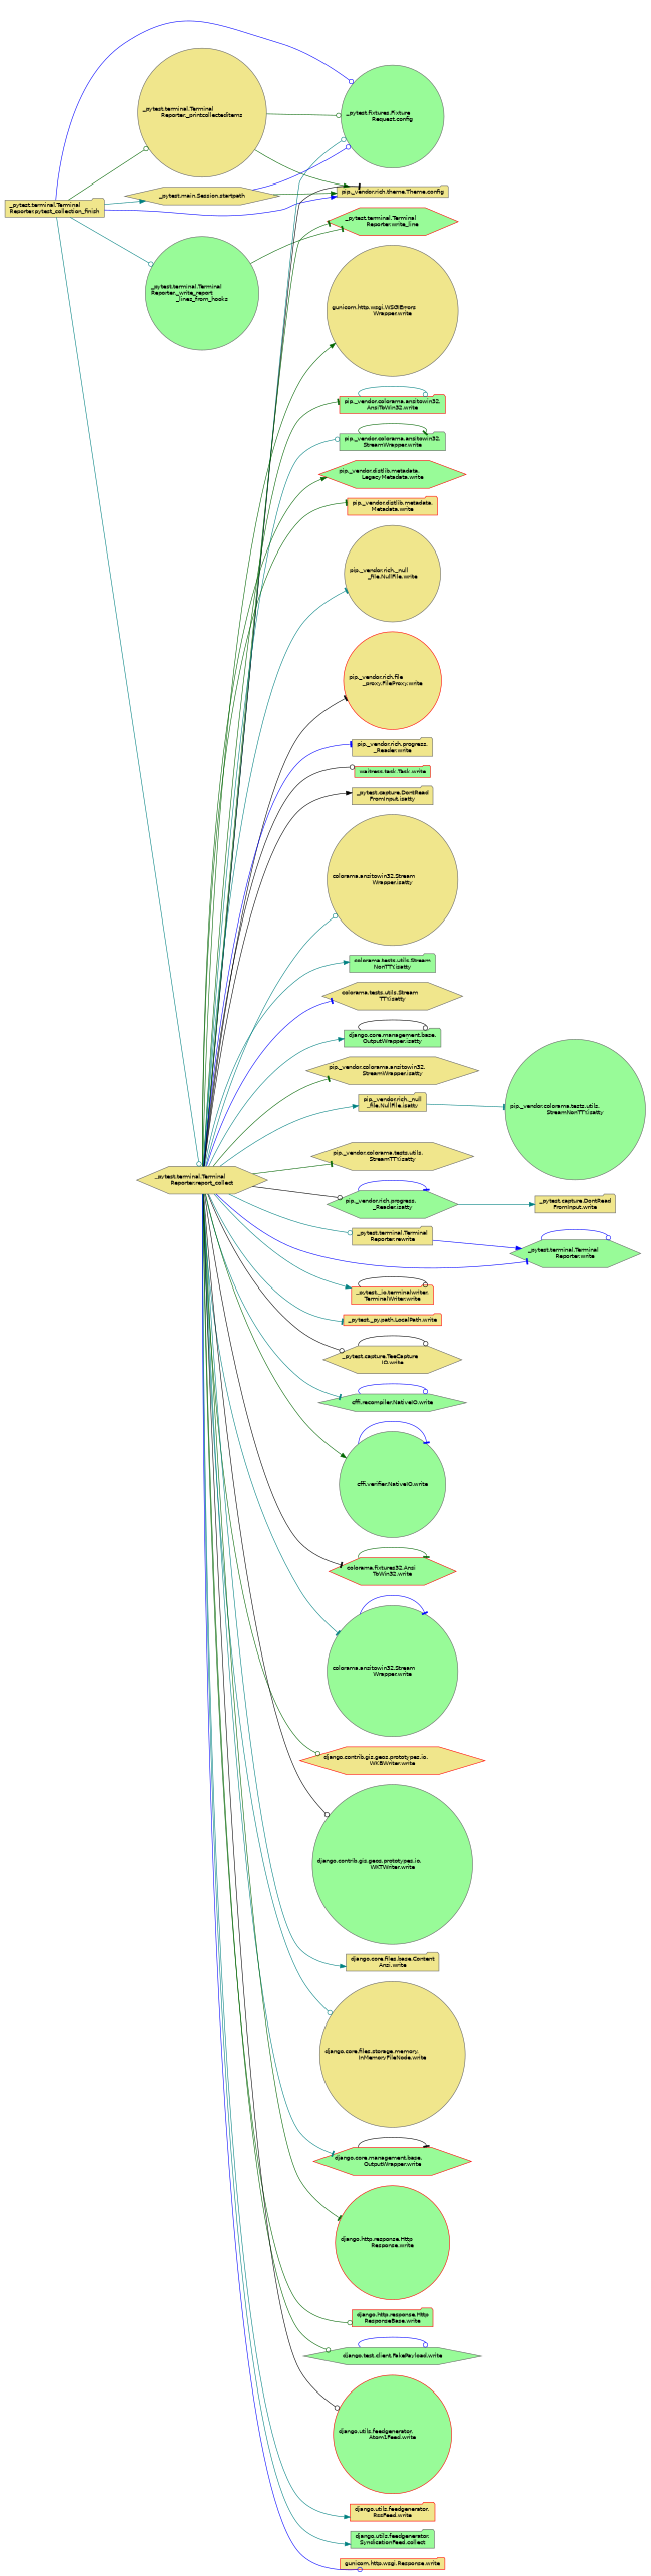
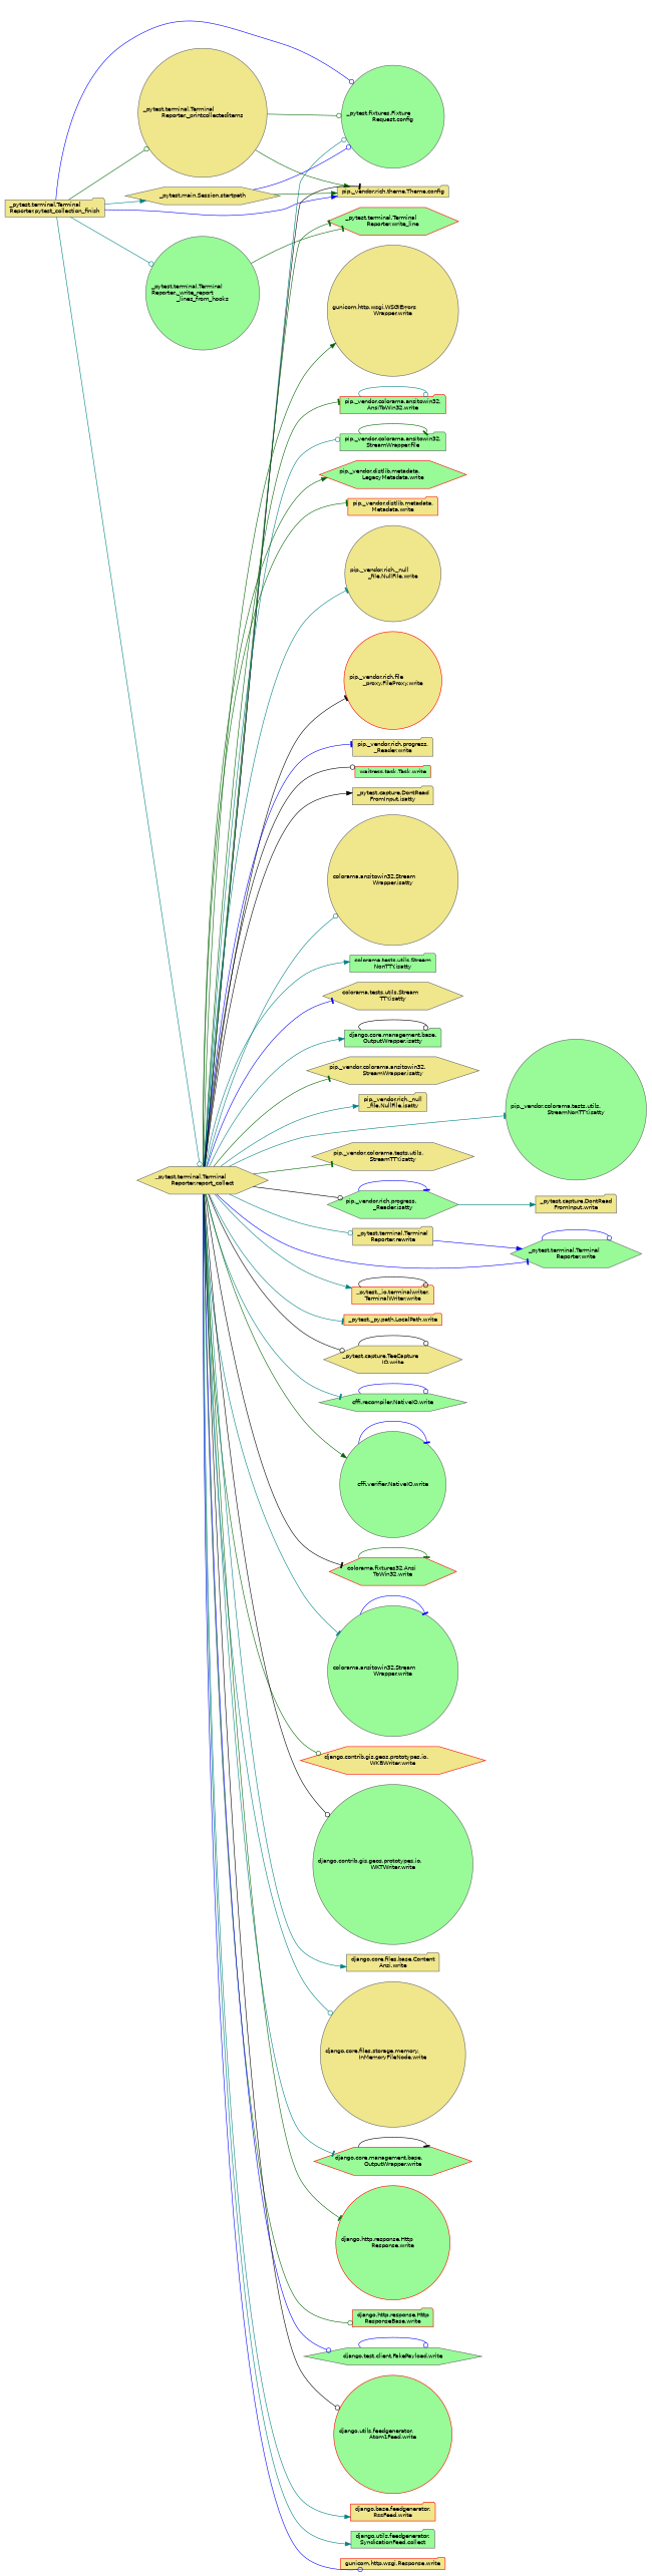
  digraph {
    rankdir=LR
    node [color=grey40 fillcolor=khaki fontname=Helvetica fontsize=10 shape=folder style=filled]
    edge [arrowhead=odot color=teal fontname=Helvetica fontsize=10 labelfontname=Helvetica labelfontsize=10 style=solid]
    n1 [color=gray40 fontcolor=black height=0.2 label="_pytest.terminal.Terminal\lReporter.pytest_collection_finish" width=0.4]
    n2 [height=0.2 label="_pytest.terminal.Terminal\lReporter._printcollecteditems" shape=circle width=0.4]
    n3 [fillcolor=palegreen height=0.2 label="_pytest.fixtures.Fixture\lRequest.config" shape=circle width=0.4]
    n4 [height=0.2 label="pip._vendor.rich.theme.Theme.config" width=0.4]
    n5 [fillcolor=palegreen height=0.2 label="_pytest.terminal.Terminal\lReporter._write_report\l_lines_from_hooks" shape=circle width=0.4]
    n6 [height=0.2 label="_pytest.terminal.Terminal\lReporter.report_collect" shape=hexagon width=0.4]
    n7 [height=0.2 label="_pytest.main.Session.startpath" shape=hexagon width=0.4]
    n8 [color=red fillcolor=palegreen height=0.2 label="_pytest.terminal.Terminal\lReporter.write_line" shape=hexagon width=0.4]
    n9 [height=0.2 label="_pytest.capture.DontRead\lFromInput.isatty" width=0.4]
    n10 [height=0.2 label="colorama.ansitowin32.Stream\lWrapper.isatty" shape=circle width=0.4]
    n11 [fillcolor=palegreen height=0.2 label="colorama.tests.utils.Stream\lNonTTY.isatty" width=0.4]
    n12 [height=0.2 label="colorama.tests.utils.Stream\lTTY.isatty" shape=hexagon width=0.4]
    n13 [fillcolor=palegreen height=0.2 label="django.core.management.base.\lOutputWrapper.isatty" width=0.4]
    n14 [height=0.2 label="pip._vendor.colorama.ansitowin32.\lStreamWrapper.isatty" shape=hexagon width=0.4]
    n15 [fillcolor=palegreen height=0.2 label="pip._vendor.colorama.tests.utils.\lStreamNonTTY.isatty" shape=circle width=0.4]
    n16 [height=0.2 label="pip._vendor.colorama.tests.utils.\lStreamTTY.isatty" shape=hexagon width=0.4]
    n17 [height=0.2 label="pip._vendor.rich._null\l_file.NullFile.isatty" width=0.4]
    n18 [fillcolor=palegreen height=0.2 label="pip._vendor.rich.progress.\l_Reader.isatty" shape=hexagon width=0.4]
    n19 [height=0.2 label="_pytest.terminal.Terminal\lReporter.rewrite" width=0.4]
    n20 [fillcolor=palegreen height=0.2 label="_pytest.terminal.Terminal\lReporter.write" shape=hexagon width=0.4]
    n21 [color=red height=0.2 label="_pytest._io.terminalwriter.\lTerminalWriter.write" width=0.4]
    n22 [color=red height=0.2 label="_pytest._py.path.LocalPath.write" width=0.4]
    n23 [height=0.2 label="_pytest.capture.TeeCapture\lIO.write" shape=hexagon width=0.4]
    n24 [fillcolor=palegreen height=0.2 label="cffi.recompiler.NativeIO.write" shape=hexagon width=0.4]
    n25 [fillcolor=palegreen height=0.2 label="cffi.verifier.NativeIO.write" shape=circle width=0.4]
    n26 [color=red fillcolor=palegreen height=0.2 label="colorama.fixtures32.Ansi\lToWin32.write" shape=hexagon width=0.4]
    n27 [fillcolor=palegreen height=0.2 label="colorama.ansitowin32.Stream\lWrapper.write" shape=circle width=0.4]
    n28 [color=red height=0.2 label="django.contrib.gis.geos.prototypes.io.\lWKBWriter.write" shape=hexagon width=0.4]
    n29 [fillcolor=palegreen height=0.2 label="django.contrib.gis.geos.prototypes.io.\lWKTWriter.write" shape=circle width=0.4]
    n30 [height=0.2 label="django.core.files.base.Content\lAnsi.write" width=0.4]
    n31 [height=0.2 label="django.core.files.storage.memory.\lInMemoryFileNode.write" shape=circle width=0.4]
    n32 [color=red fillcolor=palegreen height=0.2 label="django.core.management.base.\lOutputWrapper.write" shape=hexagon width=0.4]
    n33 [color=red fillcolor=palegreen height=0.2 label="django.http.response.Http\lResponse.write" shape=circle width=0.4]
    n34 [color=red fillcolor=palegreen height=0.2 label="django.http.response.Http\lResponseBase.write" width=0.4]
    n35 [fillcolor=palegreen height=0.2 label="django.test.client.FakePayload.write" shape=hexagon width=0.4]
    n36 [color=red fillcolor=palegreen height=0.2 label="django.utils.feedgenerator.\lAtom1Feed.write" shape=circle width=0.4]
-   n37 [color=red height=0.2 label="django.utils.feedgenerator.\lRssFeed.write" width=0.4]
+   n37 [color=red height=0.2 label="django.base.feedgenerator.\lRssFeed.write" width=0.4]
    n38 [fillcolor=palegreen height=0.2 label="django.utils.feedgenerator.\lSyndicationFeed.collect" width=0.4]
    n39 [color=red height=0.2 label="gunicorn.http.wsgi.Response.write" width=0.4]
    n40 [height=0.2 label="gunicorn.http.wsgi.WSGIErrors\lWrapper.write" shape=circle width=0.4]
    n41 [color=red fillcolor=palegreen height=0.2 label="pip._vendor.colorama.ansitowin32.\lAnsiToWin32.write" width=0.4]
-   n42 [fillcolor=palegreen height=0.2 label="pip._vendor.colorama.ansitowin32.\lStreamWrapper.write" width=0.4]
+   n42 [fillcolor=palegreen height=0.2 label="pip._vendor.colorama.ansitowin32.\lStreamWrapper.file" width=0.4]
    n43 [color=red fillcolor=palegreen height=0.2 label="pip._vendor.distlib.metadata.\lLegacyMetadata.write" shape=hexagon width=0.4]
    n44 [color=red height=0.2 label="pip._vendor.distlib.metadata.\lMetadata.write" width=0.4]
    n45 [height=0.2 label="pip._vendor.rich._null\l_file.NullFile.write" shape=circle width=0.4]
    n46 [color=red height=0.2 label="pip._vendor.rich.file\l_proxy.FileProxy.write" shape=circle width=0.4]
    n47 [height=0.2 label="pip._vendor.rich.progress.\l_Reader.write" width=0.4]
    n48 [color=red fillcolor=palegreen height=0.2 label="waitress.task.Task.write" width=0.4]
    n49 [height=0.2 label="_pytest.capture.DontRead\lFromInput.write" width=0.4]
    n1 -> n2 [color=darkgreen]
    n1 -> n3 [color=blue]
    n1 -> n4 [arrowhead=normal color=blue]
    n1 -> n5
    n1 -> n6
    n1 -> n7 [arrowhead=normal]
    n2 -> n3 [color=darkgreen]
    n2 -> n4 [arrowhead=normal color=darkgreen]
    n5 -> n8 [arrowhead=tee color=darkgreen]
    n6 -> n3
    n6 -> n4 [arrowhead=tee color=black]
    n6 -> n8 [arrowhead=tee color=darkgreen]
    n6 -> n9 [arrowhead=normal color=black]
    n6 -> n10
    n6 -> n11 [arrowhead=normal]
    n6 -> n12 [arrowhead=tee color=blue]
    n6 -> n13 [arrowhead=normal]
    n6 -> n14 [arrowhead=tee color=darkgreen]
-   n17 -> n15 [arrowhead=tee]
+   n6 -> n15 [arrowhead=tee]
    n6 -> n16 [arrowhead=tee color=darkgreen]
    n6 -> n17 [arrowhead=normal]
    n6 -> n18 [color=black]
    n6 -> n19
    n6 -> n20 [arrowhead=tee color=blue]
    n6 -> n21 [arrowhead=normal]
    n6 -> n22 [arrowhead=tee]
    n6 -> n23 [color=black]
    n6 -> n24 [arrowhead=tee]
    n6 -> n25 [arrowhead=normal color=darkgreen]
    n6 -> n26 [arrowhead=tee color=black]
    n6 -> n27 [arrowhead=tee]
    n6 -> n28 [color=darkgreen]
    n6 -> n29 [color=black]
    n6 -> n30 [arrowhead=normal]
    n6 -> n31
    n6 -> n32 [arrowhead=tee]
    n6 -> n33 [arrowhead=tee color=darkgreen]
    n6 -> n34 [color=darkgreen]
-   n6 -> n35 [color=darkgreen]
+   n6 -> n35 [color=blue]
    n6 -> n36 [color=black]
    n6 -> n37 [arrowhead=normal]
    n6 -> n38 [arrowhead=normal]
    n6 -> n39 [color=blue]
    n6 -> n40 [arrowhead=normal color=darkgreen]
    n6 -> n41 [arrowhead=tee color=darkgreen]
    n6 -> n42
    n6 -> n43 [arrowhead=normal color=darkgreen]
    n6 -> n44 [arrowhead=tee color=darkgreen]
    n6 -> n45 [arrowhead=tee]
    n6 -> n46 [arrowhead=tee color=black]
    n6 -> n47 [arrowhead=tee color=blue]
    n6 -> n48 [color=black]
    n7 -> n3 [color=blue]
    n7 -> n4 [arrowhead=normal color=darkgreen]
    n13 -> n13 [color=black]
    n18 -> n18 [arrowhead=tee color=blue]
    n18 -> n49 [arrowhead=normal]
    n19 -> n20 [arrowhead=normal color=blue]
    n20 -> n20 [color=blue]
    n21 -> n21 [color=black]
    n23 -> n23 [color=black]
    n24 -> n24 [color=blue]
    n25 -> n25 [arrowhead=tee color=blue]
    n26 -> n26 [arrowhead=tee color=darkgreen]
    n27 -> n27 [arrowhead=tee color=blue]
    n32 -> n32 [arrowhead=tee color=black]
    n35 -> n35 [color=blue]
    n41 -> n41
    n42 -> n42 [arrowhead=tee color=darkgreen]
  }
